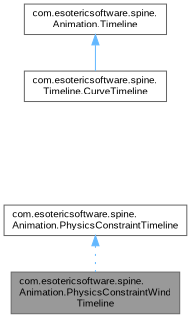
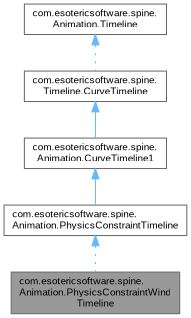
  digraph {
    fontname="Liberation Sans"
    node [color=gray40 fillcolor=white fontname="Liberation Sans" fontsize=10 shape=box style=filled]
    edge [color=steelblue1 dir=back fontname="Liberation Sans" fontsize=10 labelfontname=Helvetica labelfontsize=10 style=dotted]
    n1 [fillcolor=grey60 fontcolor=black height=0.2 label="com.esotericsoftware.spine.\lAnimation.PhysicsConstraintWind\lTimeline" width=0.4]
    n2 [height=0.2 label="com.esotericsoftware.spine.\lAnimation.PhysicsConstraintTimeline" width=0.4]
+   n3 [height=0.2 label="com.esotericsoftware.spine.\lAnimation.CurveTimeline1" width=0.4]
    n4 [height=0.2 label="com.esotericsoftware.spine.\lTimeline.CurveTimeline" width=0.4]
    n5 [height=0.2 label="com.esotericsoftware.spine.\lAnimation.Timeline" width=0.4]
    n2 -> n1
-   n5 -> n4 [style=solid]
+   n3 -> n2 [style=solid]
+   n4 -> n3 [style=solid]
+   n5 -> n4
  }
